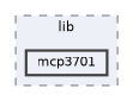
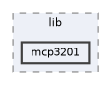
  digraph {
    compound=true
-   n1 [color=grey25 fillcolor="#edf0f7" fontname=Helvetica fontsize=10 height=0.2 label=mcp3701 shape=box style="filled,bold" width=0.4]
+   n1 [color=grey25 fillcolor="#edf0f7" fontname=Helvetica fontsize=10 height=0.2 label=mcp3201 shape=box style="filled,bold" width=0.4]
    subgraph cluster_1 {
      bgcolor="#edf0f7"
      fontname=Helvetica
      fontsize=10
      label=lib
      pencolor=grey50
      style="filled,dashed"
      n1
    }
  }
